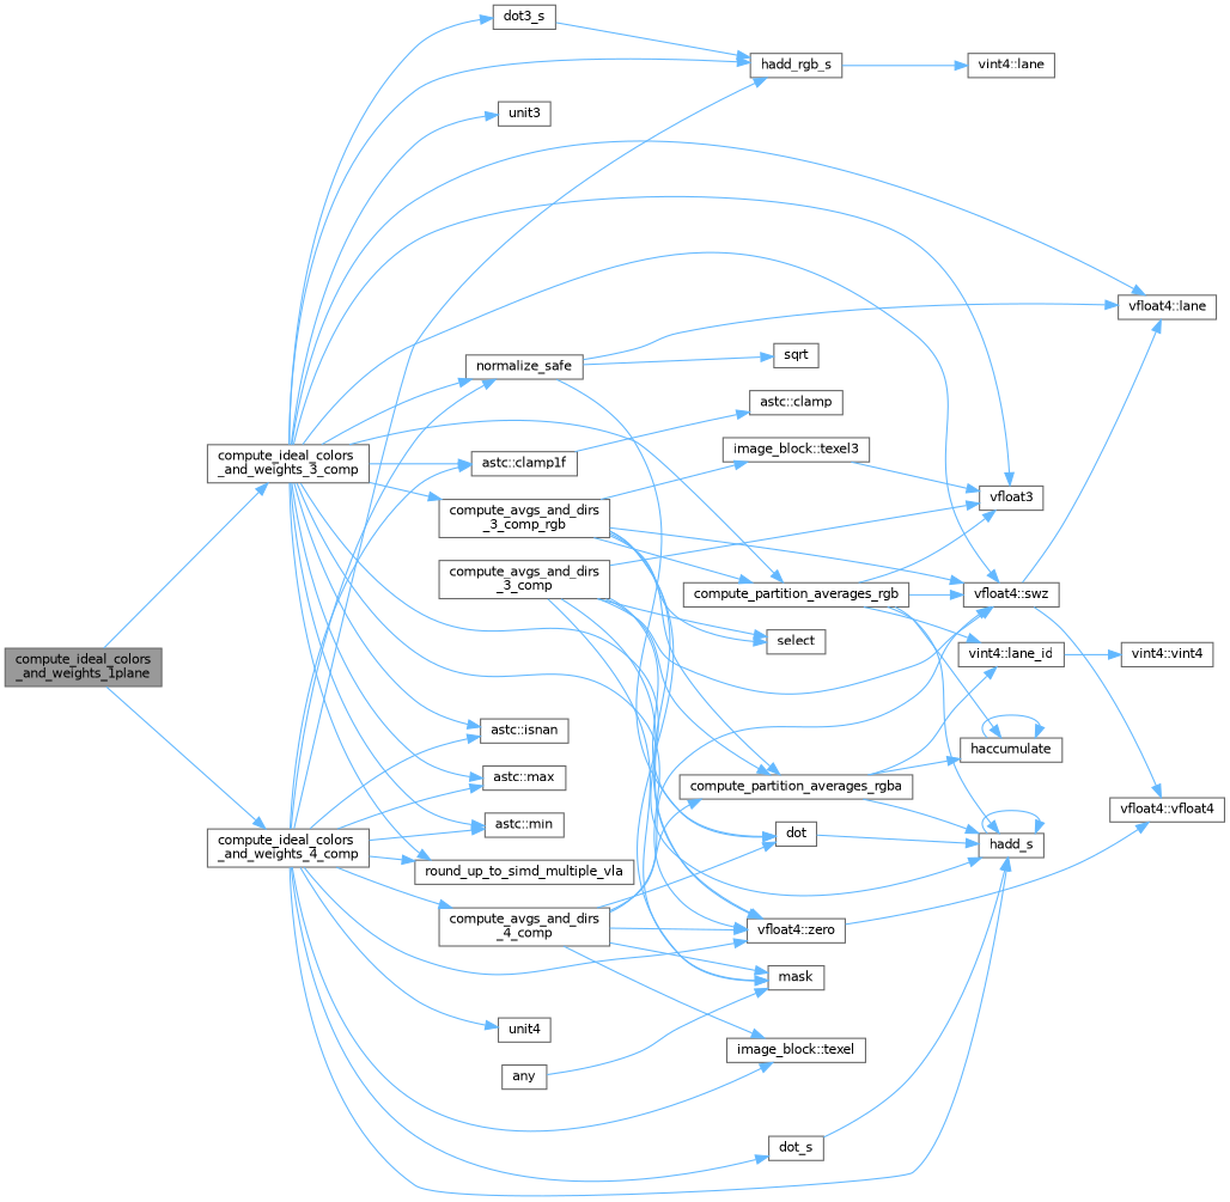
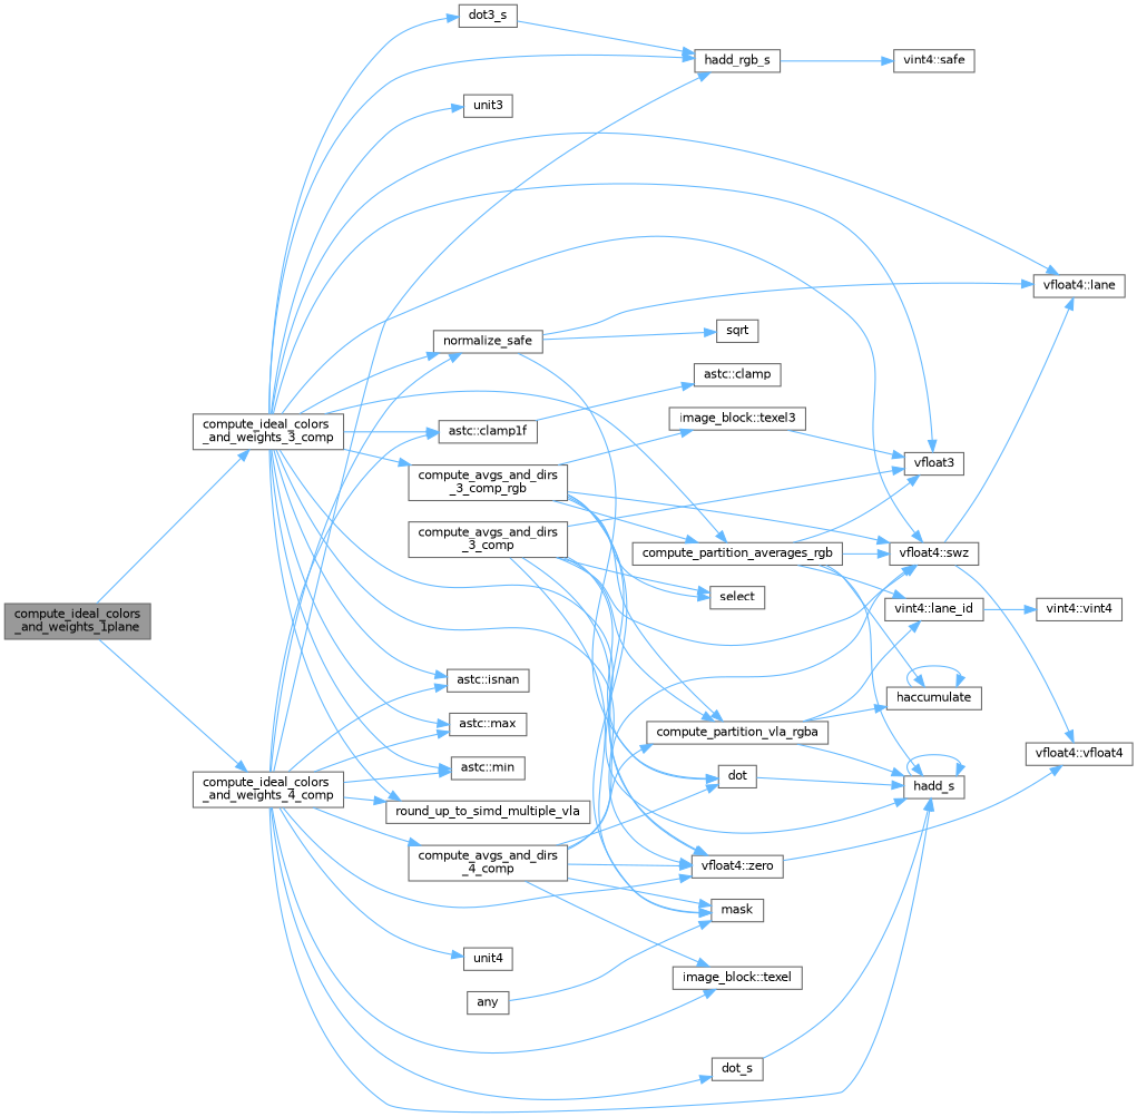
  digraph {
    rankdir=LR
    node [color=grey40 fillcolor=white fontname=Helvetica fontsize=10 shape=box style=filled]
    edge [color=steelblue1 fontname=Helvetica fontsize=10 labelfontname=Helvetica labelfontsize=10 style=solid]
    n1 [color=gray40 fillcolor=grey60 fontcolor=black height=0.2 label="compute_ideal_colors\l_and_weights_1plane" width=0.4]
    n2 [height=0.2 label="compute_ideal_colors\l_and_weights_3_comp" width=0.4]
    n3 [height=0.2 label="compute_ideal_colors\l_and_weights_4_comp" width=0.4]
    n4 [height=0.2 label="astc::clamp1f" width=0.4]
    n5 [height=0.2 label=hadd_s width=0.4]
    n6 [height=0.2 label="vfloat4::swz" width=0.4]
    n7 [height=0.2 label="vfloat4::lane" width=0.4]
    n8 [height=0.2 label=vfloat3 width=0.4]
    n9 [height=0.2 label="vfloat4::zero" width=0.4]
    n10 [height=0.2 label="compute_avgs_and_dirs\l_3_comp_rgb" width=0.4]
    n11 [height=0.2 label=dot3_s width=0.4]
    n12 [height=0.2 label=hadd_rgb_s width=0.4]
    n13 [height=0.2 label="astc::isnan" width=0.4]
    n14 [height=0.2 label="astc::max" width=0.4]
    n15 [height=0.2 label="astc::min" width=0.4]
    n16 [height=0.2 label=normalize_safe width=0.4]
    n17 [height=0.2 label=round_up_to_simd_multiple_vla width=0.4]
    n18 [height=0.2 label=unit3 width=0.4]
    n19 [height=0.2 label=compute_partition_averages_rgb width=0.4]
    n20 [height=0.2 label="compute_avgs_and_dirs\l_4_comp" width=0.4]
    n21 [height=0.2 label="image_block::texel" width=0.4]
    n22 [height=0.2 label=dot_s width=0.4]
    n23 [height=0.2 label=unit4 width=0.4]
    n24 [height=0.2 label="astc::clamp" width=0.4]
    n25 [height=0.2 label="compute_avgs_and_dirs\l_3_comp" width=0.4]
-   n26 [height=0.2 label=compute_partition_averages_rgba width=0.4]
+   n26 [height=0.2 label=compute_partition_vla_rgba width=0.4]
    n27 [height=0.2 label=dot width=0.4]
    n28 [height=0.2 label=mask width=0.4]
    n29 [height=0.2 label=select width=0.4]
    n30 [height=0.2 label="vfloat4::vfloat4" width=0.4]
    n31 [height=0.2 label="image_block::texel3" width=0.4]
-   n32 [height=0.2 label="vint4::lane" width=0.4]
+   n32 [height=0.2 label="vint4::safe" width=0.4]
    n33 [height=0.2 label=sqrt width=0.4]
    n34 [height=0.2 label=haccumulate width=0.4]
    n35 [height=0.2 label="vint4::lane_id" width=0.4]
    n36 [height=0.2 label="vint4::vint4" width=0.4]
    n37 [height=0.2 label=any width=0.4]
    n1 -> n2
    n1 -> n3
    n2 -> n4
    n2 -> n5
    n2 -> n6
    n2 -> n7
    n2 -> n8
    n2 -> n9
    n2 -> n10
    n2 -> n11
    n2 -> n12
    n2 -> n13
    n2 -> n14
    n2 -> n15
    n2 -> n16
    n2 -> n17
    n2 -> n18
    n2 -> n19
    n3 -> n4
    n3 -> n5
    n3 -> n9
    n3 -> n12
    n3 -> n13
    n3 -> n14
    n3 -> n15
    n3 -> n16
    n3 -> n17
    n3 -> n20
    n3 -> n21
    n3 -> n22
    n3 -> n23
    n4 -> n24
    n5 -> n5
    n6 -> n7
    n6 -> n30
    n9 -> n30
    n10 -> n6
    n10 -> n9
    n10 -> n19
    n10 -> n26
    n10 -> n28
    n10 -> n29
    n10 -> n31
    n11 -> n12
    n12 -> n32
    n16 -> n7
    n16 -> n27
    n16 -> n33
    n19 -> n5
    n19 -> n6
    n19 -> n8
    n19 -> n34
    n19 -> n35
    n20 -> n6
    n20 -> n9
    n20 -> n21
    n20 -> n26
    n20 -> n27
    n20 -> n28
    n22 -> n5
    n25 -> n6
    n25 -> n8
    n25 -> n9
    n25 -> n26
    n25 -> n27
    n25 -> n28
    n25 -> n29
    n26 -> n5
    n26 -> n34
    n26 -> n35
    n27 -> n5
    n31 -> n8
    n34 -> n34
    n35 -> n36
    n37 -> n28
  }
